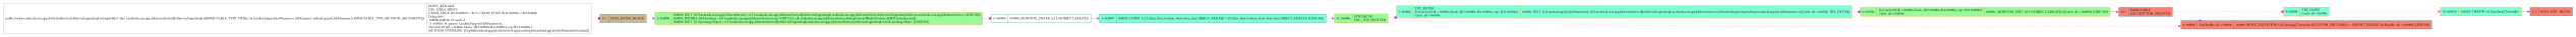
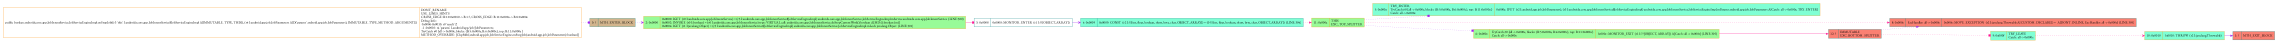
  digraph {
    fontname="EB Garamond"
    rankdir=LR
    node [color=darkorange fillcolor=aquamarine fontname="EB Garamond" shape=record style=filled]
    edge [arrowhead=box color=purple fontname="EB Garamond" style=dotted]
    n1 [color=teal fillcolor=tan label="{0\:\ ?|MTH_ENTER_BLOCK\l}"]
    n2 [fillcolor=palegreen label="{2\:\ 0x0000|0x0000: IGET  (r0 I:androidx.core.app.JobIntentService) = (r3 I:androidx.core.app.JobIntentService$JobServiceEngineImpl) androidx.core.app.JobIntentService.JobServiceEngineImpl.mService androidx.core.app.JobIntentService  (LINE:300)\l0x0002: INVOKE  (r0 I:boolean) = (r0 I:androidx.core.app.JobIntentService) type: VIRTUAL call: androidx.core.app.JobIntentService.doStopCurrentWork():boolean A[MD:():boolean (m)]\l0x0006: IGET  (r1 I:java.lang.Object) = (r3 I:androidx.core.app.JobIntentService$JobServiceEngineImpl) androidx.core.app.JobIntentService.JobServiceEngineImpl.mLock java.lang.Object  (LINE:301)\l}"]
    n3 [color=teal fillcolor=white label="{3\:\ 0x0008|0x0008: MONITOR_ENTER  (r1 I:??[OBJECT, ARRAY]) \l}"]
    n4 [color=teal label="{4\:\ 0x0009|0x0009: CONST  (r2 I:??[int, float, boolean, short, byte, char, OBJECT, ARRAY]) = (0 ??[int, float, boolean, short, byte, char, OBJECT, ARRAY])  (LINE:304)\l}"]
-   n5 [fillcolor=palegreen label="{11\:\ 0x000a|SYNTHETIC\lEXC_TOP_SPLITTER\l}"]
+   n5 [fillcolor=palegreen label="{11\:\ 0x000a|THIS\lEXC_TOP_SPLITTER\l}"]
    n6 [label="{5\:\ 0x000a|TRY_ENTER\lTryCatch #0 \{all \-\> 0x000e, blocks: (B:5:0x000a, B:6:0x000c), top: B:11:0x000a \}\lCatch: all \-\> 0x000e\l|0x000a: IPUT  (r2 I:android.app.job.JobParameters), (r3 I:androidx.core.app.JobIntentService$JobServiceEngineImpl) androidx.core.app.JobIntentService.JobServiceEngineImpl.mParams android.app.job.JobParameters A[Catch: all \-\> 0x000e, TRY_ENTER]\l}"]
    n7 [color=teal fillcolor=salmon label="{8\:\ 0x000e|ExcHandler: all \-\> 0x000e\l|0x000e: MOVE_EXCEPTION  (r2 I:java.lang.Throwable A[CUSTOM_DECLARE]) =  A[DONT_INLINE, ExcHandler: all \-\> 0x000e] (LINE:305)\l}"]
    n8 [fillcolor=palegreen label="{6\:\ 0x000c|TryCatch #0 \{all \-\> 0x000e, blocks: (B:5:0x000a, B:6:0x000c), top: B:11:0x000a \}\lCatch: all \-\> 0x000e\l|0x000c: MONITOR_EXIT  (r1 I:??[OBJECT, ARRAY]) A[Catch: all \-\> 0x000e] (LINE:305)\l}"]
    n9 [color=teal fillcolor=salmon label="{12\:\ ?|IMMUTABLE\lEXC_BOTTOM_SPLITTER\l}"]
    n10 [label="{9\:\ 0x000f|TRY_LEAVE\lCatch: all \-\> 0x000e\l}"]
    n11 [color=teal fillcolor=salmon label="{1\:\ ?|MTH_EXIT_BLOCK\l}"]
    n12 [label="{10\:\ 0x0010|0x0010: THROW  (r2 I:java.lang.Throwable) \l}"]
    n13 [fillcolor=white label="{public boolean androidx.core.app.JobIntentService.JobServiceEngineImpl.onStopJob((r3 'this' I:androidx.core.app.JobIntentService$JobServiceEngineImpl A[IMMUTABLE_TYPE, THIS]), (r4 I:android.app.job.JobParameters A[D('params' android.app.job.JobParameters), IMMUTABLE_TYPE, METHOD_ARGUMENT]))  | DONT_RENAME\lUSE_LINES_HINTS\lCROSS_EDGE: B:10:0x0010 \-\> B:1:?, CROSS_EDGE: B:11:0x000a \-\> B:8:0x000e\lDebug Info:\l  0x0006\-0x0010: r0 'result' Z\l  \-1 \-0x0010: r4 'params' Landroid\/app\/job\/JobParameters;\lTryCatch #0 \{all \-\> 0x000e, blocks: (B:5:0x000a, B:6:0x000c), top: B:11:0x000a \}\lMETHOD_OVERRIDE: [ClspMth\{android.app.job.JobServiceEngine.onStopJob(android.app.job.JobParameters):boolean\}]\l}"]
    n1 -> n2 [arrowhead=vee]
    n2 -> n3 [color=deeppink style=solid]
    n3 -> n4 [arrowhead=vee style=solid]
    n4 -> n5 [arrowhead=normal color=deeppink]
    n5 -> n6
    n5 -> n7 [arrowhead=normal color=deeppink]
-   n6 -> n8
+   n5 -> n8
    n8 -> n9 [arrowhead=normal color=deeppink style=solid]
    n9 -> n7 [arrowhead=normal]
    n9 -> n10 [color=deeppink]
    n10 -> n12 [arrowhead=vee color=deeppink]
    n12 -> n11 [arrowhead=normal style=solid]
    n13 -> n1
  }
